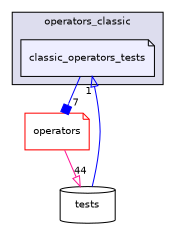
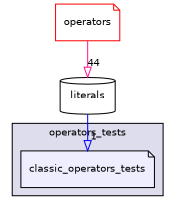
  digraph {
    compound=true
    node [fontname=Helvetica fontsize=10 shape=note style=filled]
    edge [arrowhead=onormal color=blue labeldistance=1.5 labelfontname=Helvetica labelfontsize=10]
    n1 [fillcolor="#eeeeff" label=classic_operators_tests pencolor=black]
    n2 [color=red fillcolor=white label=operators]
-   n3 [label=tests shape=cylinder style=""]
+   n3 [label=literals shape=cylinder style=""]
    subgraph cluster_1 {
      bgcolor="#ddddee"
      fontname=Helvetica
      fontsize=10
-     label=operators_classic
+     label=operators_tests
      pencolor=black
      n1
    }
-   n1 -> n2 [arrowhead=box headlabel=7]
    n2 -> n3 [color=deeppink headlabel=44]
    n3 -> n1 [headlabel=1]
  }
